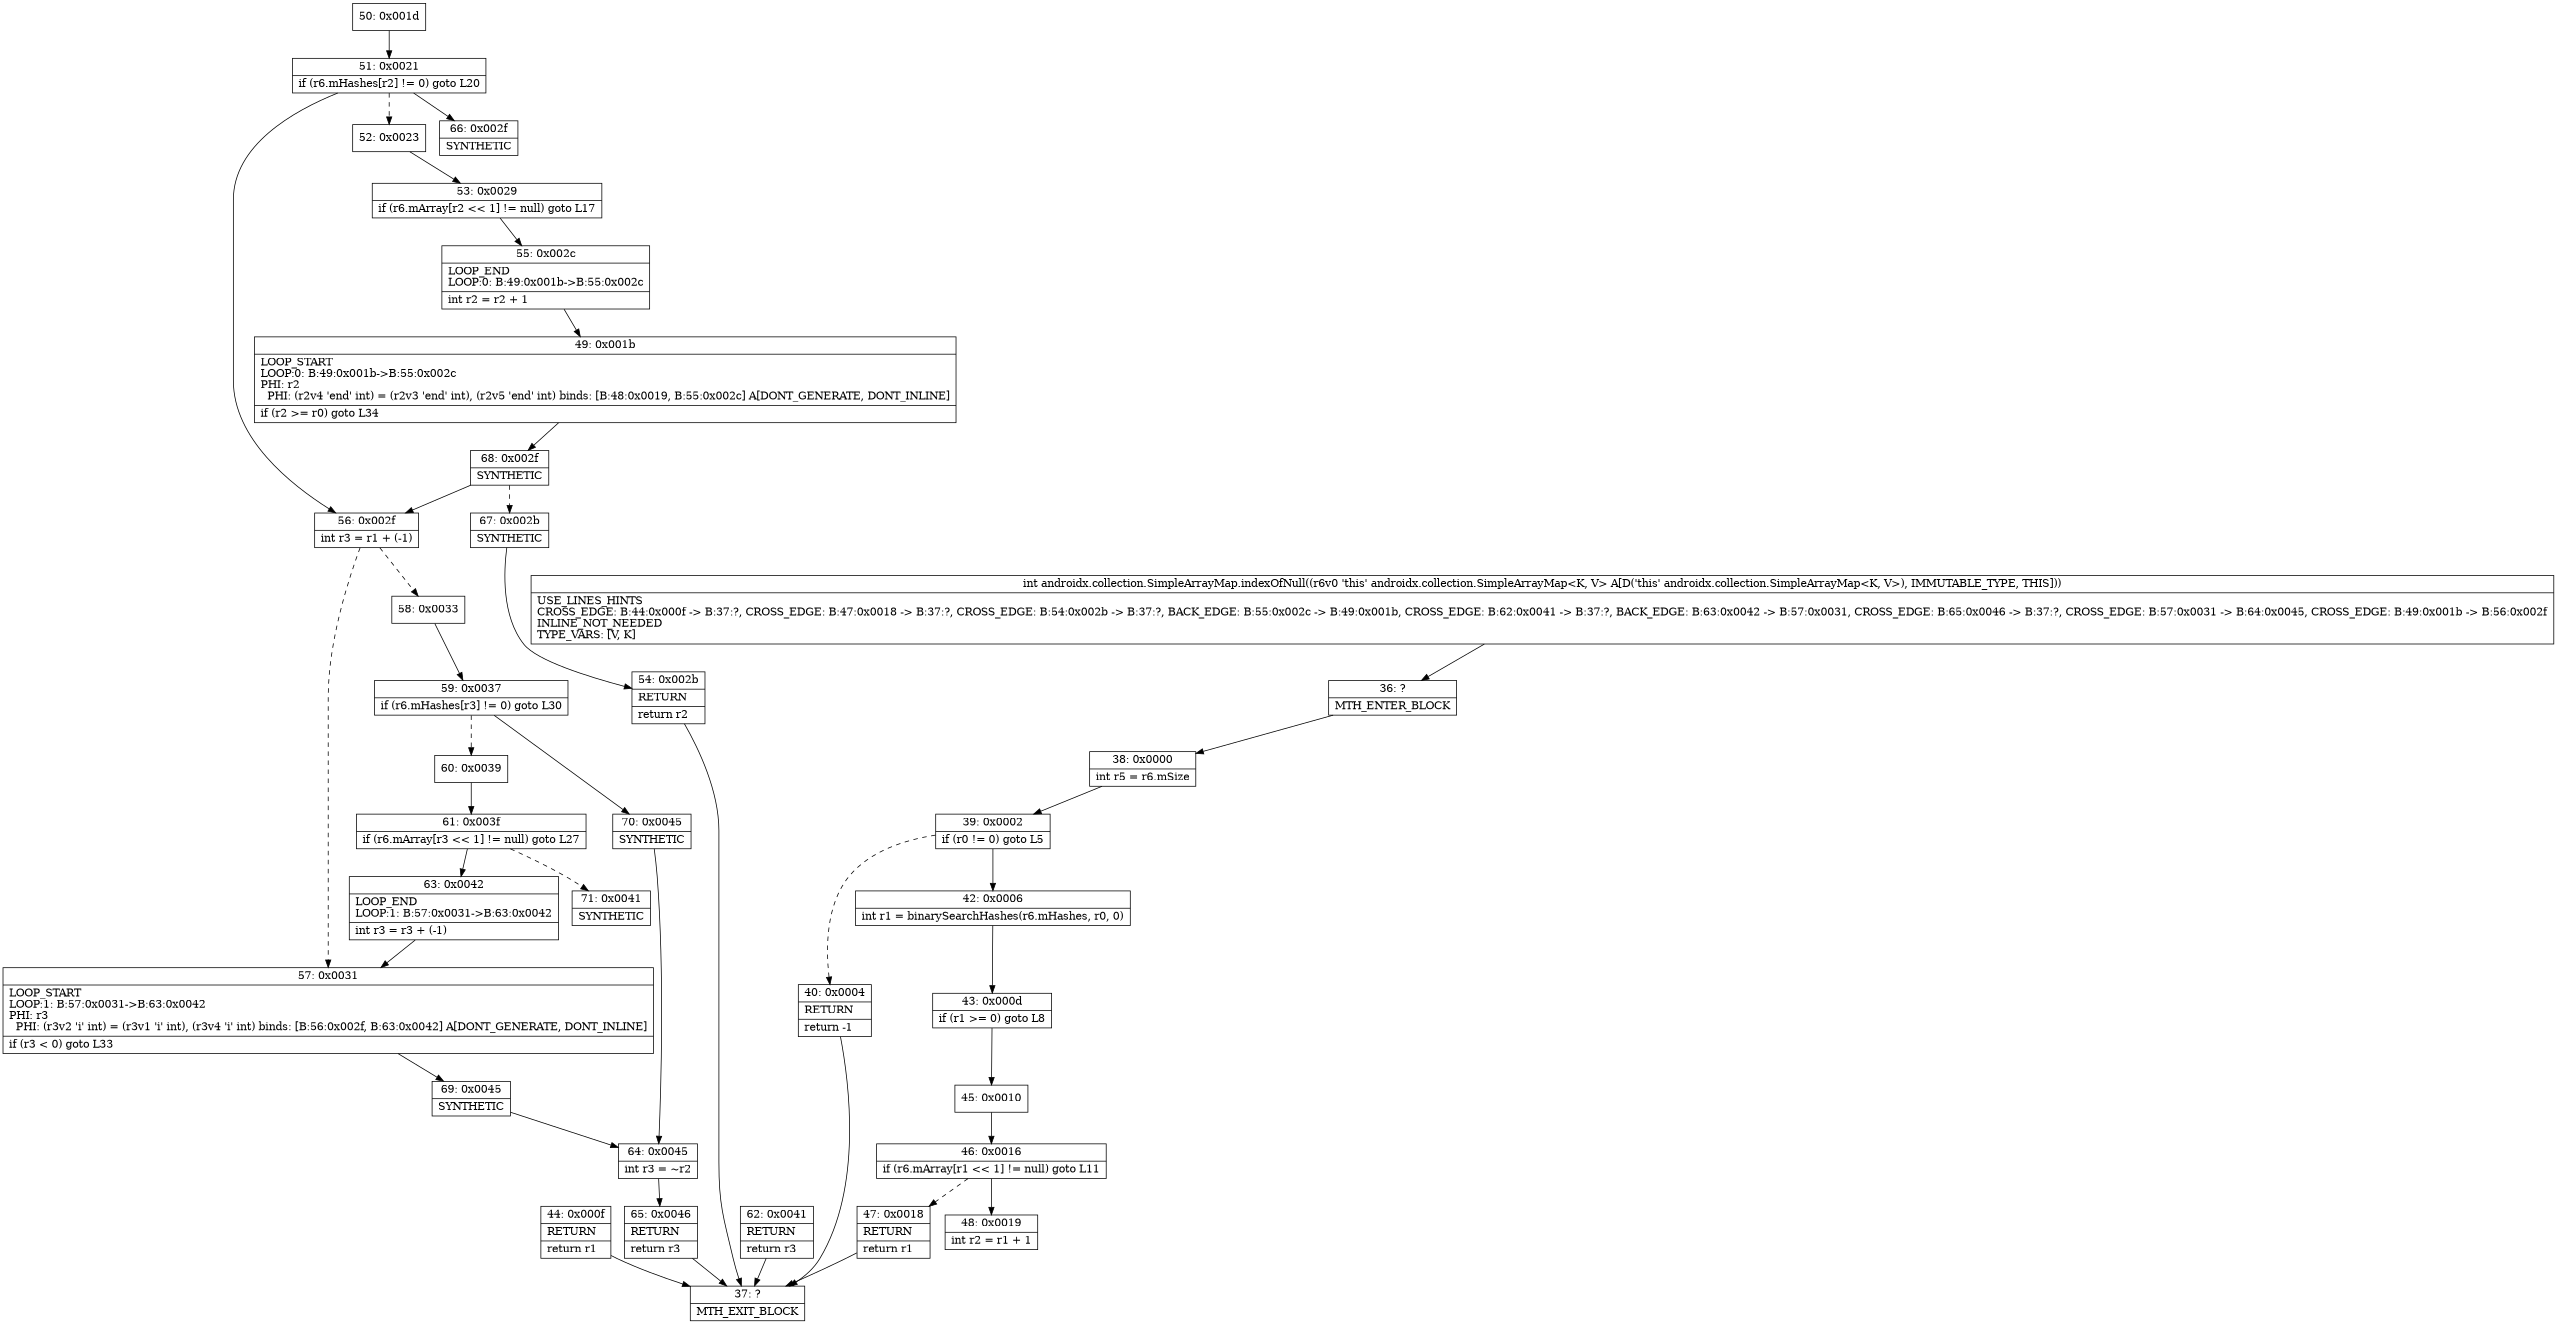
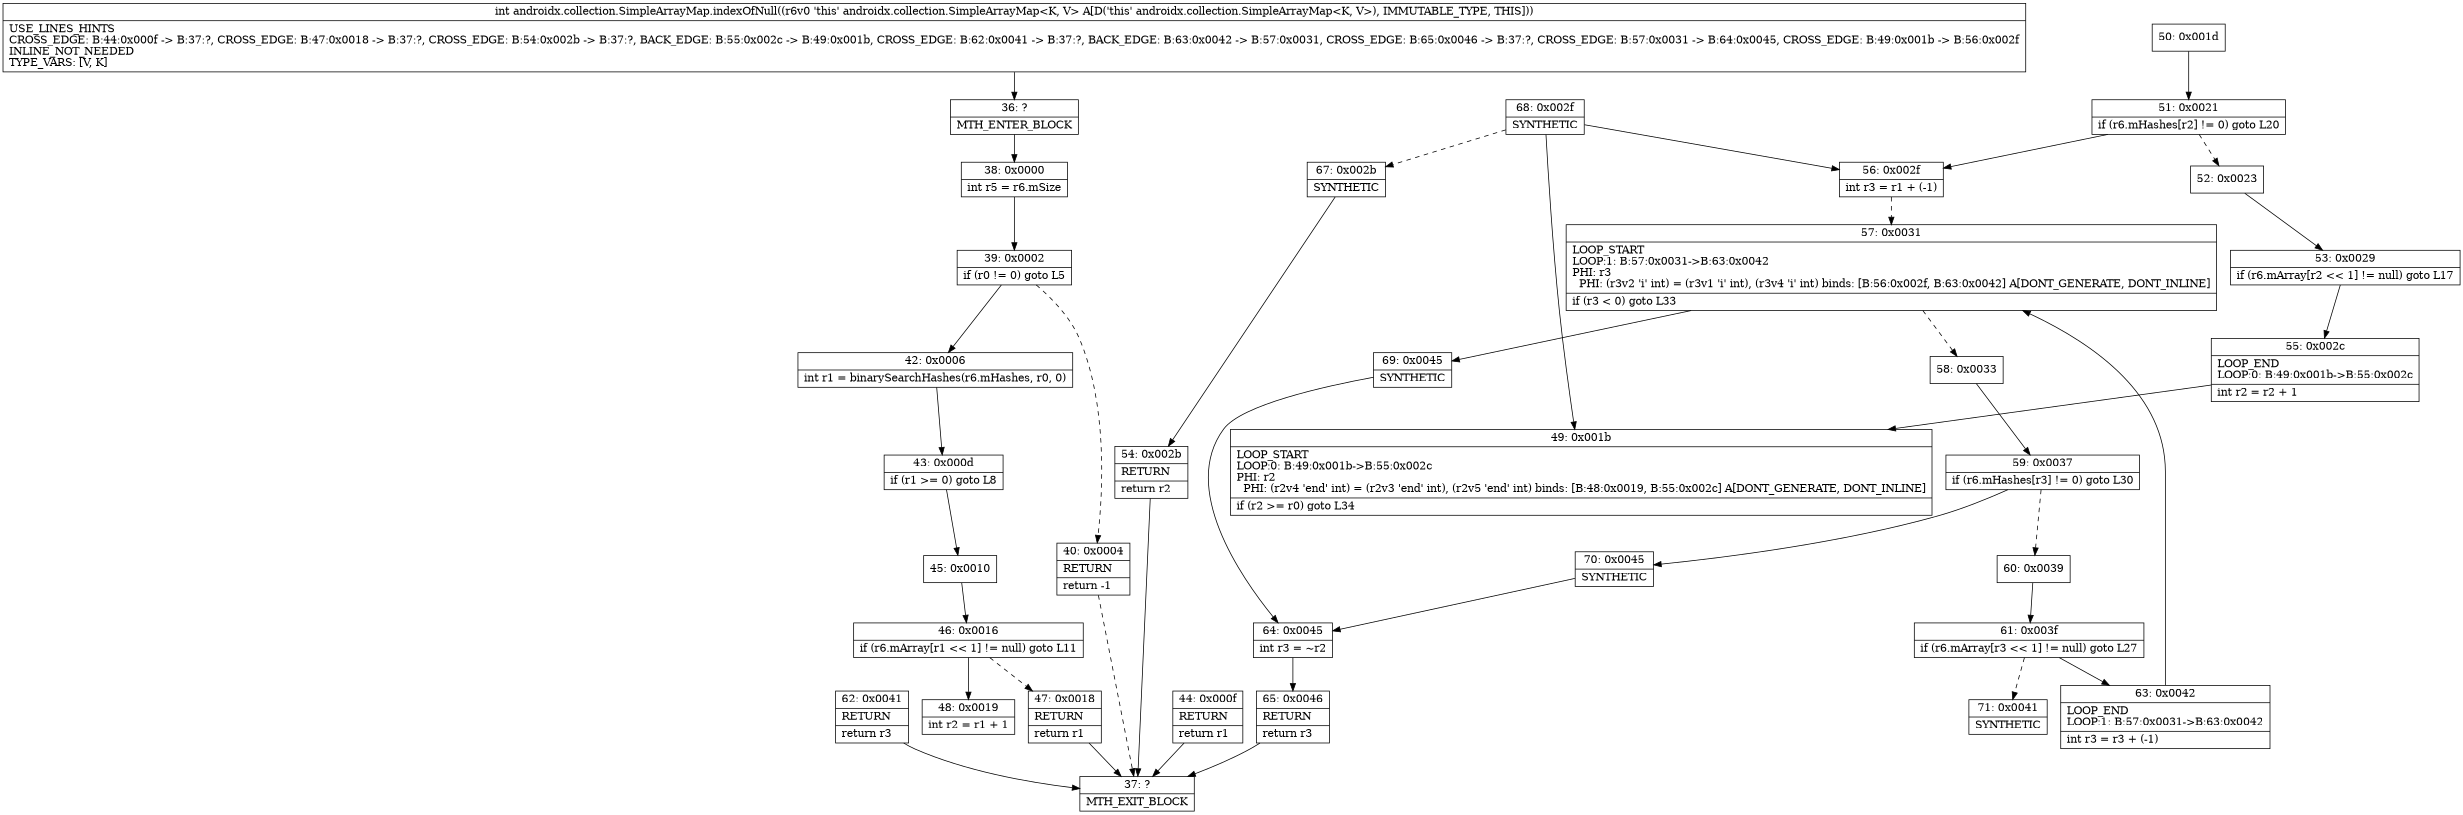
  digraph {
    node [shape=record]
    n1 [label="{36\:\ ?|MTH_ENTER_BLOCK\l}"]
    n2 [label="{38\:\ 0x0000|int r5 = r6.mSize\l}"]
    n3 [label="{39\:\ 0x0002|if (r0 != 0) goto L5\l}"]
    n4 [label="{40\:\ 0x0004|RETURN\l|return \-1\l}"]
    n5 [label="{42\:\ 0x0006|int r1 = binarySearchHashes(r6.mHashes, r0, 0)\l}"]
    n6 [label="{37\:\ ?|MTH_EXIT_BLOCK\l}"]
    n7 [label="{43\:\ 0x000d|if (r1 \>= 0) goto L8\l}"]
    n8 [label="{45\:\ 0x0010}"]
    n9 [label="{44\:\ 0x000f|RETURN\l|return r1\l}"]
    n10 [label="{46\:\ 0x0016|if (r6.mArray[r1 \<\< 1] != null) goto L11\l}"]
    n11 [label="{47\:\ 0x0018|RETURN\l|return r1\l}"]
    n12 [label="{48\:\ 0x0019|int r2 = r1 + 1\l}"]
    n13 [label="{49\:\ 0x001b|LOOP_START\lLOOP:0: B:49:0x001b\-\>B:55:0x002c\lPHI: r2 \l  PHI: (r2v4 'end' int) = (r2v3 'end' int), (r2v5 'end' int) binds: [B:48:0x0019, B:55:0x002c] A[DONT_GENERATE, DONT_INLINE]\l|if (r2 \>= r0) goto L34\l}"]
    n14 [label="{68\:\ 0x002f|SYNTHETIC\l}"]
    n15 [label="{50\:\ 0x001d}"]
    n16 [label="{51\:\ 0x0021|if (r6.mHashes[r2] != 0) goto L20\l}"]
    n17 [label="{67\:\ 0x002b|SYNTHETIC\l}"]
    n18 [label="{56\:\ 0x002f|int r3 = r1 + (\-1)\l}"]
    n19 [label="{52\:\ 0x0023}"]
-   n20 [label="{66\:\ 0x002f|SYNTHETIC\l}"]
    n21 [label="{53\:\ 0x0029|if (r6.mArray[r2 \<\< 1] != null) goto L17\l}"]
    n22 [label="{55\:\ 0x002c|LOOP_END\lLOOP:0: B:49:0x001b\-\>B:55:0x002c\l|int r2 = r2 + 1\l}"]
    n23 [label="{54\:\ 0x002b|RETURN\l|return r2\l}"]
    n24 [label="{57\:\ 0x0031|LOOP_START\lLOOP:1: B:57:0x0031\-\>B:63:0x0042\lPHI: r3 \l  PHI: (r3v2 'i' int) = (r3v1 'i' int), (r3v4 'i' int) binds: [B:56:0x002f, B:63:0x0042] A[DONT_GENERATE, DONT_INLINE]\l|if (r3 \< 0) goto L33\l}"]
    n25 [label="{58\:\ 0x0033}"]
    n26 [label="{69\:\ 0x0045|SYNTHETIC\l}"]
    n27 [label="{59\:\ 0x0037|if (r6.mHashes[r3] != 0) goto L30\l}"]
    n28 [label="{64\:\ 0x0045|int r3 = ~r2\l}"]
    n29 [label="{60\:\ 0x0039}"]
    n30 [label="{70\:\ 0x0045|SYNTHETIC\l}"]
    n31 [label="{61\:\ 0x003f|if (r6.mArray[r3 \<\< 1] != null) goto L27\l}"]
    n32 [label="{63\:\ 0x0042|LOOP_END\lLOOP:1: B:57:0x0031\-\>B:63:0x0042\l|int r3 = r3 + (\-1)\l}"]
    n33 [label="{71\:\ 0x0041|SYNTHETIC\l}"]
    n34 [label="{62\:\ 0x0041|RETURN\l|return r3\l}"]
    n35 [label="{65\:\ 0x0046|RETURN\l|return r3\l}"]
    n36 [label="{int androidx.collection.SimpleArrayMap.indexOfNull((r6v0 'this' androidx.collection.SimpleArrayMap\<K, V\> A[D('this' androidx.collection.SimpleArrayMap\<K, V\>), IMMUTABLE_TYPE, THIS]))  | USE_LINES_HINTS\lCROSS_EDGE: B:44:0x000f \-\> B:37:?, CROSS_EDGE: B:47:0x0018 \-\> B:37:?, CROSS_EDGE: B:54:0x002b \-\> B:37:?, BACK_EDGE: B:55:0x002c \-\> B:49:0x001b, CROSS_EDGE: B:62:0x0041 \-\> B:37:?, BACK_EDGE: B:63:0x0042 \-\> B:57:0x0031, CROSS_EDGE: B:65:0x0046 \-\> B:37:?, CROSS_EDGE: B:57:0x0031 \-\> B:64:0x0045, CROSS_EDGE: B:49:0x001b \-\> B:56:0x002f\lINLINE_NOT_NEEDED\lTYPE_VARS: [V, K]\l}"]
    n1 -> n2
    n2 -> n3
    n3 -> n4 [style=dashed]
    n3 -> n5
-   n4 -> n6
+   n4 -> n6 [style=dashed]
    n5 -> n7
    n7 -> n8
    n8 -> n10
    n9 -> n6
    n10 -> n11 [style=dashed]
    n10 -> n12
    n11 -> n6
-   n13 -> n14
+   n14 -> n13
    n14 -> n17 [style=dashed]
    n14 -> n18
    n15 -> n16
    n16 -> n18
    n16 -> n19 [style=dashed]
-   n16 -> n20
    n17 -> n23
    n18 -> n24 [style=dashed]
    n19 -> n21
    n21 -> n22
    n22 -> n13
    n23 -> n6
-   n18 -> n25 [style=dashed]
+   n24 -> n25 [style=dashed]
    n24 -> n26
    n25 -> n27
    n26 -> n28
    n27 -> n29 [style=dashed]
    n27 -> n30
    n28 -> n35
    n29 -> n31
    n30 -> n28
    n31 -> n32
    n31 -> n33 [style=dashed]
    n32 -> n24
    n34 -> n6
    n35 -> n6
    n36 -> n1
  }
